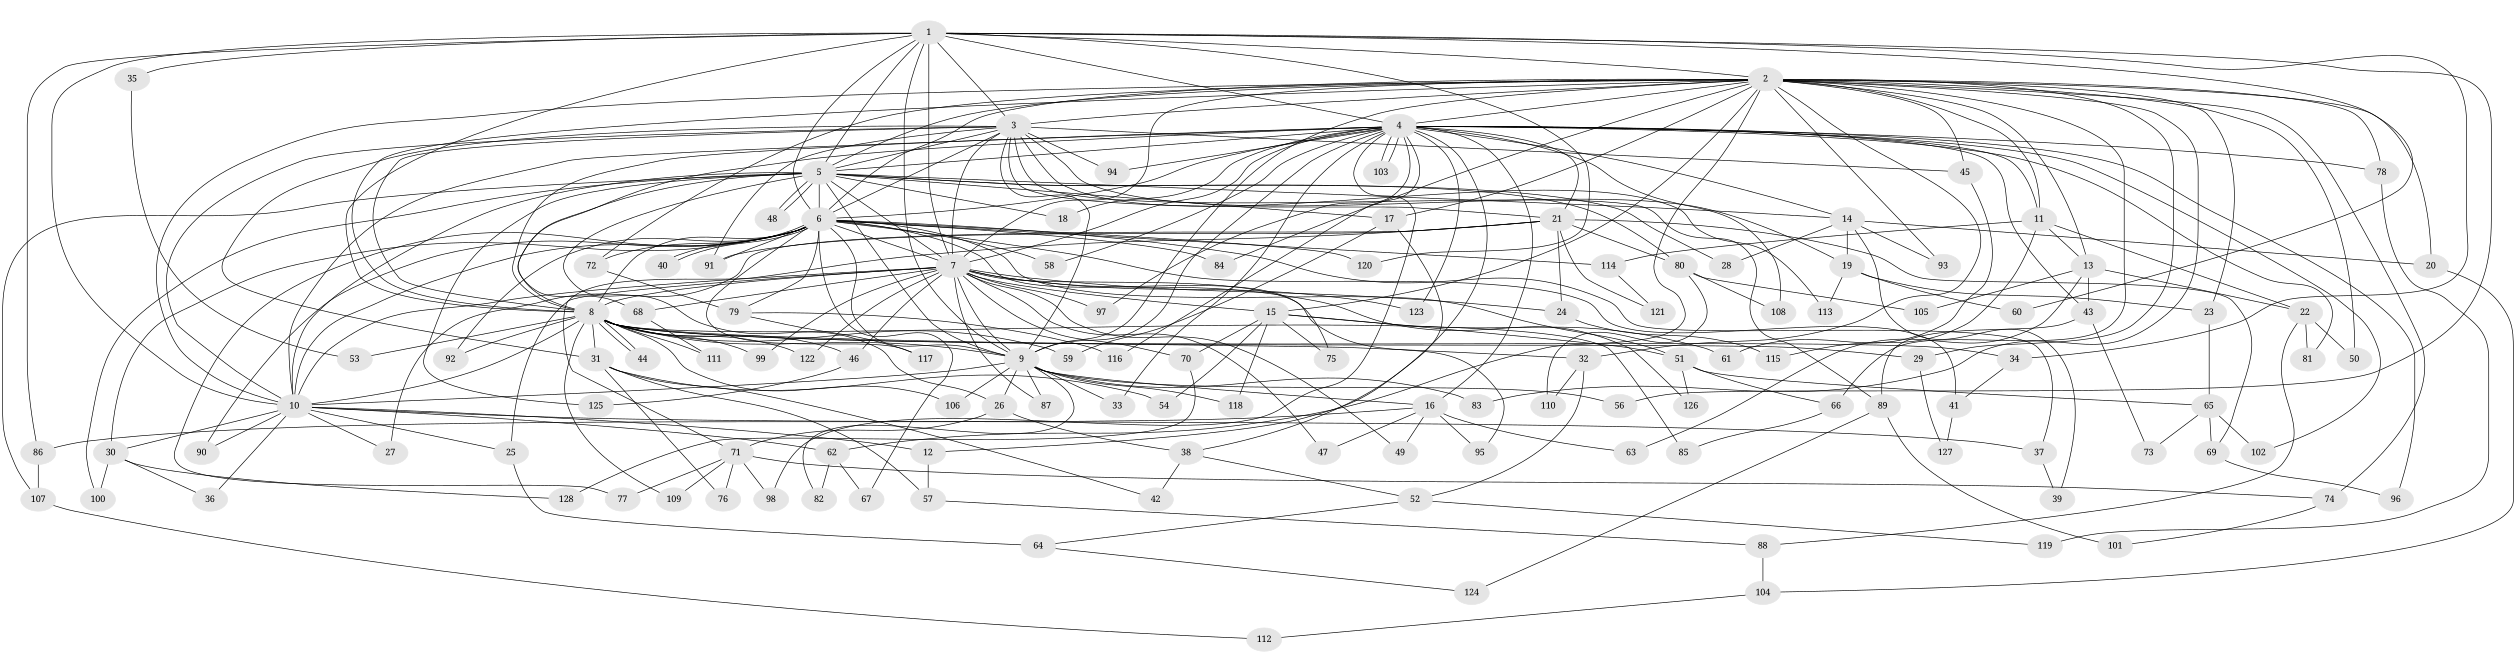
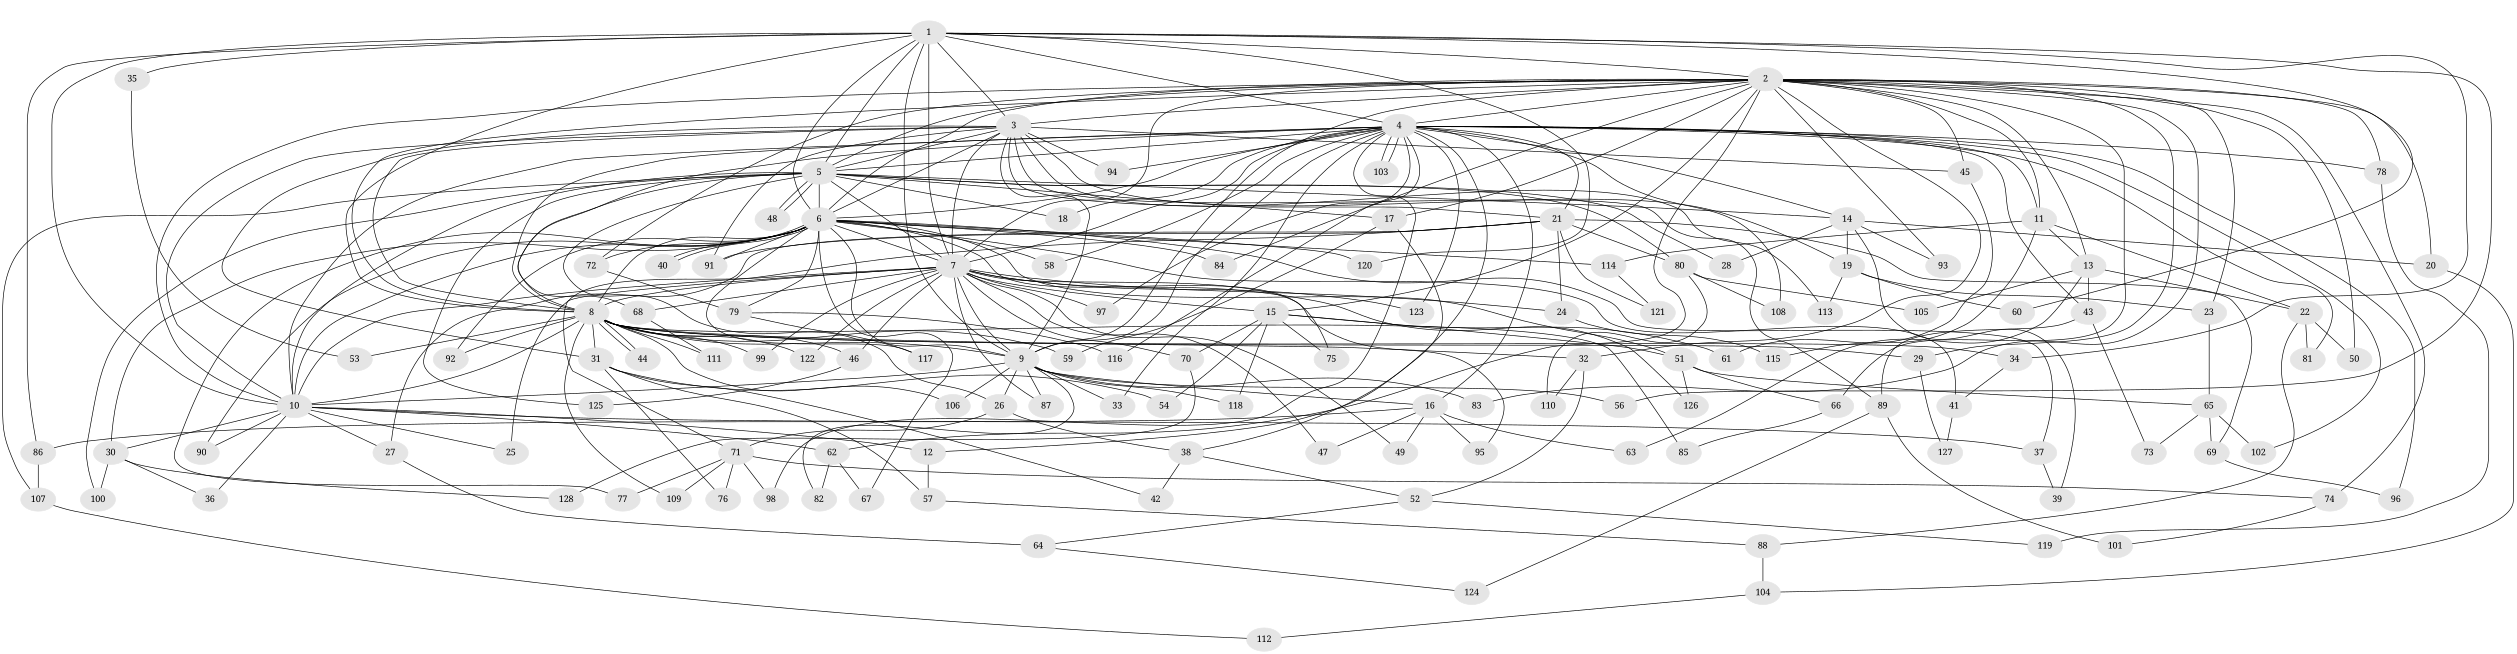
  graph {
    fontname="Noto Serif"
    node [color=gray90 fontname="Noto Serif" style=filled]
    edge [fontname="Noto Serif"]
    1
    2
    3
    4
    5
    6
    7
    8
    9
    10
    34
    35
    56
    60
    86
    120
    11
    13
    15
    17
    20
    23
    29
    32
    45
    50
    62
    66
    72
    74
    78
    83
    84
    93
    19
    21
    31
    89
    94
    113
    91
    12
    14
    16
    18
    33
    43
    58
    68
    81
    96
    97
    98
    102
    103
    108
    116
    123
    26
    28
    48
    80
    100
    107
    125
    30
    37
    40
    41
    51
    67
    75
    77
    79
    90
    92
    114
    117
    24
    25
    46
    47
    49
    70
    87
    95
    99
    122
    126
    44
    53
    59
    85
    106
    109
    111
    82
    118
    27
    36
    22
    115
    63
    105
    54
    61
    38
    104
    65
    127
    52
    110
    101
    119
    69
    71
    121
    57
    42
    76
    124
    39
    73
    112
    128
    64
    88
    1 -- 2
    1 -- 3
    1 -- 4
    1 -- 5
    1 -- 6
    1 -- 7
    1 -- 8
    1 -- 9
    1 -- 10
    1 -- 34
    1 -- 35
    1 -- 56
    1 -- 60
    1 -- 86
    1 -- 120
    2 -- 3
    2 -- 4
    2 -- 5
    2 -- 6
    2 -- 7
    2 -- 8
    2 -- 9
    2 -- 10
    2 -- 11
    2 -- 13
    2 -- 15
    2 -- 17
    2 -- 20
    2 -- 23
    2 -- 29
    2 -- 32
    2 -- 45
    2 -- 50
    2 -- 62
    2 -- 66
    2 -- 72
    2 -- 74
    2 -- 78
    2 -- 83
    2 -- 84
    2 -- 93
    3 -- 5
    3 -- 6
    3 -- 7
    3 -- 8
    3 -- 9
    3 -- 10
    3 -- 45
    3 -- 19
    3 -- 21
    3 -- 31
    3 -- 89
    3 -- 94
    3 -- 113
    3 -- 91
    4 -- 5
    4 -- 6
    4 -- 7
    4 -- 8
    4 -- 9
    4 -- 10
    4 -- 11
    4 -- 78
    4 -- 21
    4 -- 94
    4 -- 12
    4 -- 14
    4 -- 16
    4 -- 18
    4 -- 33
    4 -- 43
    4 -- 58
    4 -- 68
    4 -- 81
    4 -- 96
    4 -- 97
    4 -- 98
    4 -- 102
    4 -- 103
    4 -- 103
    4 -- 108
    4 -- 116
    4 -- 123
    5 -- 6
    5 -- 7
    5 -- 8
-   5 -- 9
    5 -- 10
    5 -- 17
    5 -- 14
    5 -- 18
    5 -- 26
    5 -- 28
    5 -- 48
    5 -- 48
    5 -- 80
    5 -- 100
    5 -- 107
    5 -- 125
    6 -- 7
    6 -- 8
    6 -- 9
    6 -- 10
    6 -- 120
    6 -- 72
    6 -- 84
    6 -- 91
    6 -- 58
    6 -- 30
    6 -- 37
    6 -- 40
    6 -- 40
    6 -- 41
    6 -- 51
    6 -- 67
    6 -- 75
    6 -- 77
    6 -- 79
    6 -- 90
    6 -- 92
    6 -- 114
    6 -- 117
    7 -- 8
    7 -- 9
    7 -- 10
    7 -- 15
    7 -- 68
    7 -- 97
    7 -- 123
    7 -- 24
    7 -- 25
    7 -- 46
    7 -- 47
    7 -- 49
    7 -- 70
    7 -- 87
    7 -- 95
    7 -- 99
    7 -- 122
    7 -- 126
    8 -- 9
    8 -- 10
    8 -- 34
    8 -- 29
    8 -- 32
    8 -- 31
    8 -- 92
    8 -- 46
    8 -- 99
    8 -- 122
    8 -- 44
    8 -- 44
    8 -- 53
    8 -- 59
    8 -- 85
    8 -- 106
    8 -- 109
    8 -- 111
    9 -- 10
    9 -- 56
    9 -- 83
    9 -- 16
    9 -- 33
    9 -- 26
    9 -- 87
    9 -- 106
    9 -- 82
    9 -- 118
    10 -- 62
    10 -- 12
    10 -- 30
    10 -- 37
    10 -- 90
    10 -- 25
    10 -- 27
    10 -- 36
    34 -- 41
    35 -- 53
    86 -- 107
    11 -- 13
    11 -- 114
    11 -- 22
    11 -- 115
    13 -- 43
    13 -- 22
    13 -- 63
    13 -- 105
    15 -- 51
    15 -- 75
    15 -- 70
    15 -- 118
    15 -- 54
    15 -- 61
    17 -- 59
    17 -- 38
    20 -- 104
    23 -- 65
    29 -- 127
    32 -- 52
    32 -- 110
    45 -- 61
    62 -- 67
    62 -- 82
    66 -- 85
    72 -- 79
    74 -- 101
    78 -- 119
    19 -- 60
    19 -- 23
    19 -- 113
    21 -- 91
    21 -- 80
    21 -- 24
    21 -- 27
    21 -- 69
    21 -- 71
    21 -- 121
    31 -- 54
    31 -- 57
    31 -- 42
    31 -- 76
    89 -- 101
    89 -- 124
    12 -- 57
    14 -- 20
    14 -- 93
    14 -- 19
    14 -- 28
    14 -- 39
    16 -- 86
    16 -- 47
    16 -- 49
    16 -- 95
    16 -- 63
    43 -- 89
    43 -- 73
    68 -- 111
    26 -- 38
    26 -- 71
    80 -- 108
    80 -- 105
    80 -- 110
    107 -- 112
    30 -- 100
    30 -- 36
    30 -- 128
    37 -- 39
    41 -- 127
    51 -- 66
    51 -- 126
    51 -- 65
    79 -- 116
    79 -- 117
    114 -- 121
    24 -- 115
-   25 -- 64
+   27 -- 64
    46 -- 125
    70 -- 128
    22 -- 50
    22 -- 81
    22 -- 88
    38 -- 52
    38 -- 42
    104 -- 112
    65 -- 102
    65 -- 69
    65 -- 73
    52 -- 119
    52 -- 64
    69 -- 96
    71 -- 74
    71 -- 98
    71 -- 77
    71 -- 109
    71 -- 76
    57 -- 88
    64 -- 124
    88 -- 104
  }
